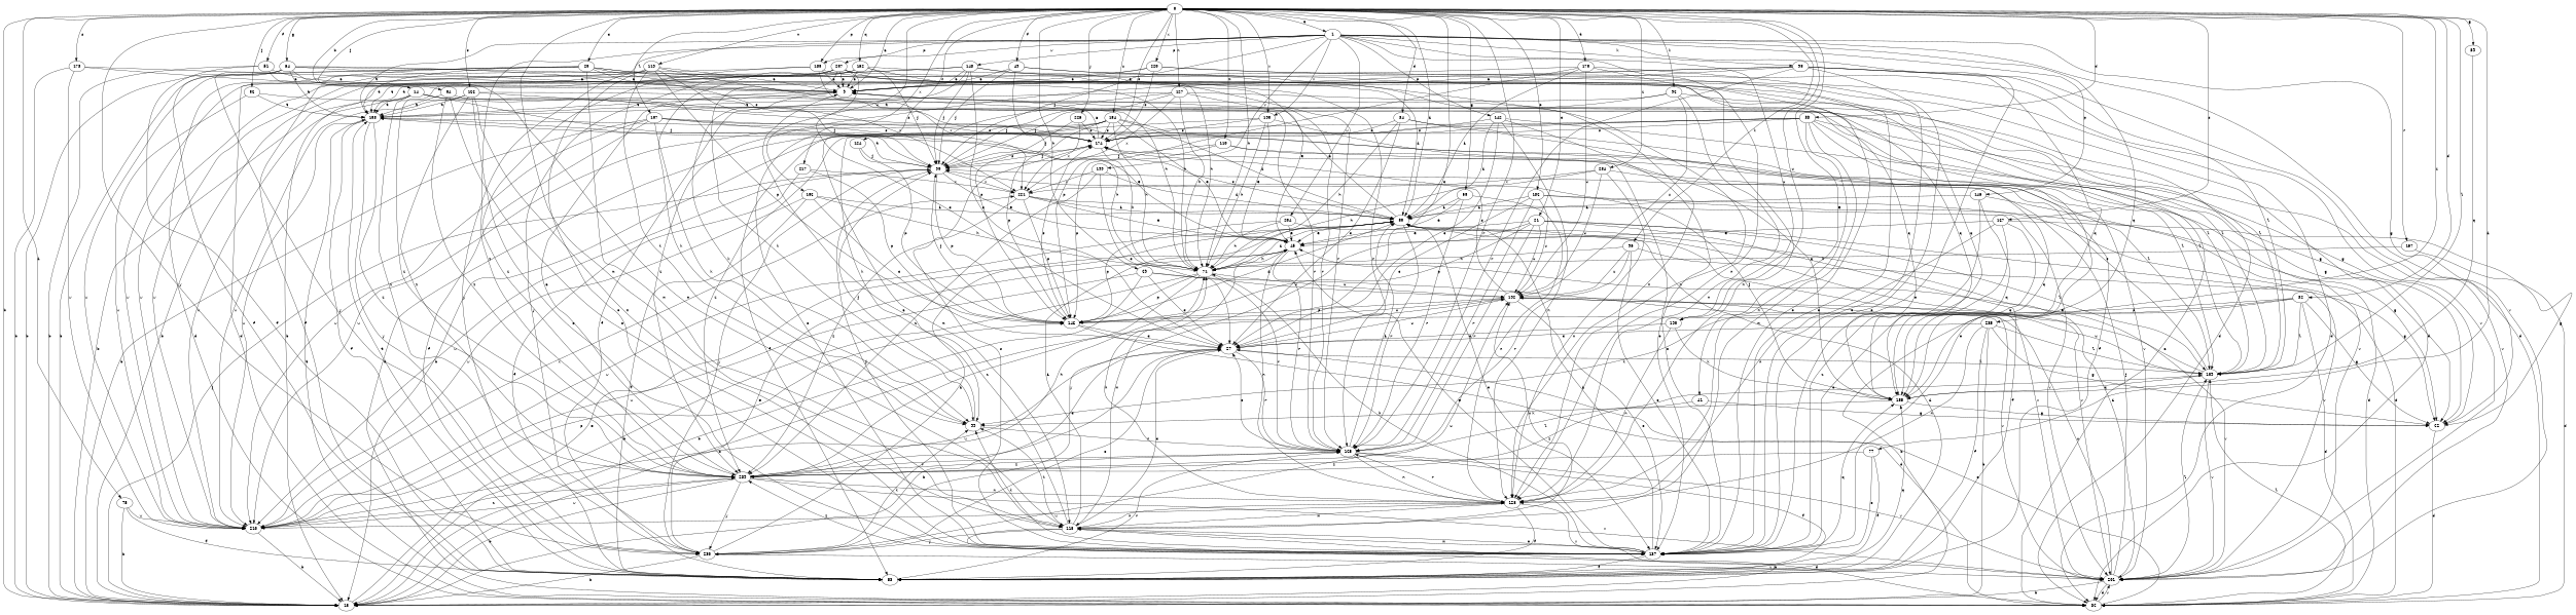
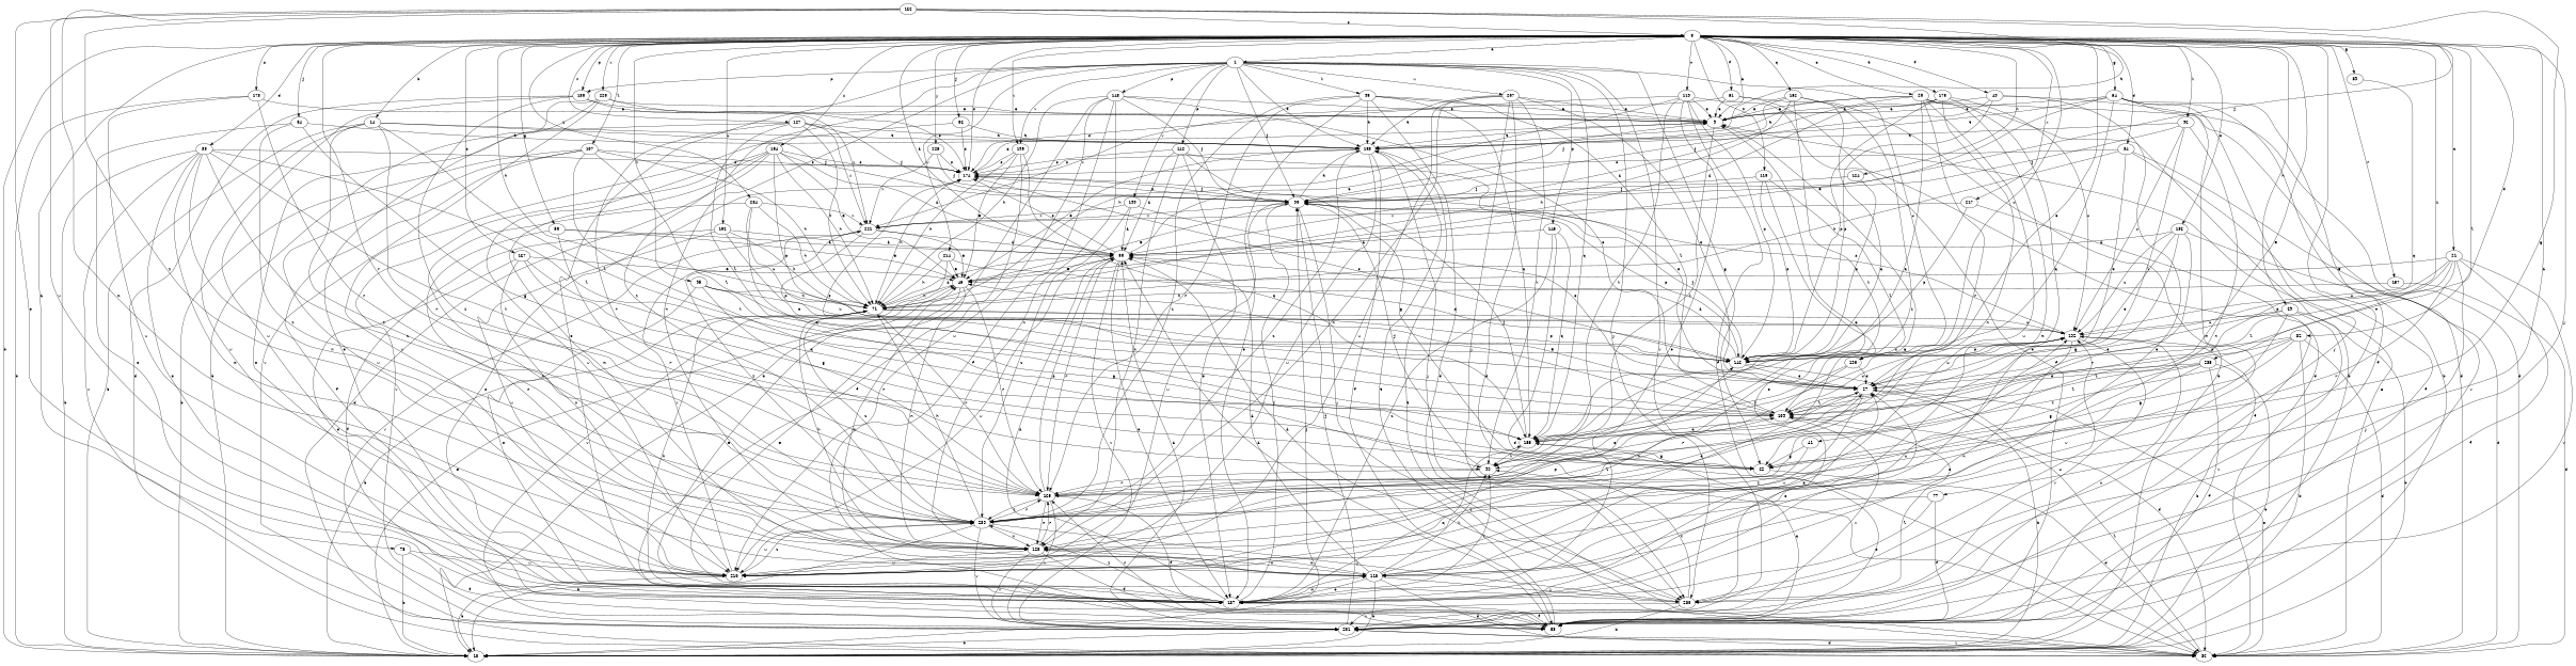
  strict digraph {
    fontname="DejaVu Sans Mono"
    node [fontname="DejaVu Sans Mono"]
    edge [fontname="DejaVu Sans Mono"]
    0
    1
    9
    14
    18
    20
    21
    27
    32
    33
    34
    41
    49
    51
    54
    58
    59
    69
    71
    75
    77
    80
    84
    86
    95
    96
    107
    109
    110
    118
    119
    124
    127
    136
    138
    152
    157
    165
    166
    167
    173
    174
    178
    184
    186
    190
    198
    217
    220
    225
    230
    234
    235
    62
    90
    98
    128
    137
    142
    143
    145
    155
    183
    199
    201
-   204
+   204 [label=214]
    207
    239
    99
    210
    45
    36
    53
    146
    192
    221
    0 -> 1 [label=a]
    0 -> 9 [label=a]
    0 -> 14 [label=b]
    0 -> 18 [label=b]
    0 -> 20 [label=c]
    0 -> 21 [label=c]
    0 -> 27 [label=c]
    0 -> 32 [label=d]
    0 -> 33 [label=d]
    0 -> 34 [label=d]
    0 -> 41 [label=e]
    0 -> 49 [label=f]
    0 -> 51 [label=f]
    0 -> 54 [label=g]
    0 -> 58 [label=g]
    0 -> 59 [label=g]
    0 -> 69 [label=h]
    0 -> 71 [label=h]
    0 -> 75 [label=i]
    0 -> 77 [label=i]
    0 -> 80 [label=i]
    0 -> 84 [label=j]
    0 -> 86 [label=j]
    0 -> 95 [label=k]
    0 -> 96 [label=k]
    0 -> 107 [label=l]
    0 -> 109 [label=l]
    0 -> 110 [label=m]
    0 -> 118 [label=m]
    0 -> 119 [label=n]
    0 -> 124 [label=n]
    0 -> 127 [label=n]
    0 -> 136 [label=o]
    0 -> 138 [label=p]
    0 -> 152 [label=q]
    0 -> 157 [label=r]
    0 -> 165 [label=r]
-   0 -> 166 [label=s]
+   166 -> 0 [label=s]
    0 -> 167 [label=s]
    0 -> 173 [label=s]
    0 -> 174 [label=s]
    0 -> 178 [label=t]
    0 -> 184 [label=u]
    0 -> 186 [label=u]
    0 -> 190 [label=u]
    0 -> 198 [label=v]
    0 -> 217 [label=x]
    0 -> 220 [label=x]
    0 -> 225 [label=y]
    0 -> 230 [label=y]
    0 -> 234 [label=z]
    0 -> 235 [label=z]
    1 -> 138 [label=p]
    1 -> 190 [label=u]
    1 -> 198 [label=v]
    1 -> 230 [label=y]
    1 -> 62 [label=g]
    1 -> 90 [label=j]
    1 -> 98 [label=k]
    1 -> 128 [label=n]
    1 -> 137 [label=o]
    1 -> 142 [label=p]
    1 -> 143 [label=p]
    1 -> 145 [label=p]
    1 -> 155 [label=q]
    1 -> 183 [label=t]
    1 -> 199 [label=v]
    1 -> 201 [label=v]
    1 -> 204 [label=w]
    1 -> 207 [label=w]
    1 -> 239 [label=z]
    9 -> 183 [label=t]
    9 -> 99 [label=k]
    14 -> 18 [label=b]
    14 -> 109 [label=l]
    14 -> 165 [label=r]
    14 -> 90 [label=j]
    14 -> 183 [label=t]
    14 -> 239 [label=z]
    14 -> 210 [label=w]
    18 -> 90 [label=j]
    18 -> 45 [label=e]
    20 -> 9 [label=a]
    20 -> 18 [label=b]
    20 -> 80 [label=i]
    20 -> 118 [label=m]
    20 -> 165 [label=r]
    20 -> 155 [label=q]
    20 -> 183 [label=t]
    20 -> 210 [label=w]
    20 -> 36 [label=d]
    21 -> 109 [label=l]
    21 -> 165 [label=r]
    21 -> 230 [label=y]
    21 -> 201 [label=v]
    21 -> 45 [label=e]
    21 -> 53 [label=f]
    21 -> 146 [label=p]
    21 -> 192 [label=u]
    27 -> 18 [label=b]
    27 -> 109 [label=l]
    27 -> 165 [label=r]
    27 -> 210 [label=w]
    27 -> 192 [label=u]
    32 -> 18 [label=b]
    32 -> 109 [label=l]
    32 -> 62 [label=g]
    32 -> 99 [label=k]
    32 -> 36 [label=d]
    32 -> 146 [label=p]
    33 -> 18 [label=b]
    33 -> 109 [label=l]
    33 -> 118 [label=m]
    33 -> 174 [label=s]
    33 -> 128 [label=n]
    33 -> 137 [label=o]
    33 -> 201 [label=v]
    33 -> 239 [label=z]
    33 -> 99 [label=k]
    34 -> 27 [label=c]
    34 -> 71 [label=h]
    34 -> 174 [label=s]
    34 -> 201 [label=v]
    34 -> 53 [label=f]
    41 -> 62 [label=g]
    41 -> 239 [label=z]
    49 -> 9 [label=a]
    49 -> 90 [label=j]
    49 -> 137 [label=o]
    49 -> 36 [label=d]
    49 -> 146 [label=p]
    51 -> 9 [label=a]
    51 -> 18 [label=b]
    51 -> 174 [label=s]
    51 -> 53 [label=f]
    54 -> 9 [label=a]
    54 -> 18 [label=b]
    54 -> 118 [label=m]
    54 -> 230 [label=y]
    54 -> 155 [label=q]
    54 -> 183 [label=t]
    54 -> 45 [label=e]
    54 -> 53 [label=f]
    58 -> 80 [label=i]
    58 -> 165 [label=r]
    58 -> 128 [label=n]
    58 -> 45 [label=e]
    59 -> 155 [label=q]
    69 -> 18 [label=b]
    69 -> 27 [label=c]
    69 -> 201 [label=v]
    69 -> 210 [label=w]
    69 -> 192 [label=u]
    71 -> 18 [label=b]
    71 -> 80 [label=i]
    71 -> 165 [label=r]
    71 -> 239 [label=z]
    71 -> 146 [label=p]
    71 -> 192 [label=u]
    75 -> 18 [label=b]
    75 -> 210 [label=w]
    75 -> 53 [label=f]
    77 -> 137 [label=o]
    77 -> 239 [label=z]
    77 -> 53 [label=f]
    80 -> 9 [label=a]
    80 -> 165 [label=r]
    80 -> 174 [label=s]
    80 -> 137 [label=o]
    80 -> 201 [label=v]
    80 -> 210 [label=w]
    80 -> 45 [label=e]
    84 -> 62 [label=g]
    84 -> 137 [label=o]
    84 -> 183 [label=t]
    84 -> 239 [label=z]
    86 -> 174 [label=s]
    86 -> 183 [label=t]
    86 -> 210 [label=w]
    95 -> 71 [label=h]
    95 -> 165 [label=r]
    95 -> 62 [label=g]
    95 -> 137 [label=o]
    95 -> 192 [label=u]
    96 -> 109 [label=l]
    96 -> 90 [label=j]
    96 -> 128 [label=n]
    96 -> 183 [label=t]
    96 -> 192 [label=u]
    107 -> 18 [label=b]
    107 -> 71 [label=h]
    107 -> 109 [label=l]
    107 -> 174 [label=s]
    107 -> 99 [label=k]
    107 -> 210 [label=w]
    107 -> 53 [label=f]
    109 -> 174 [label=s]
    109 -> 155 [label=q]
    109 -> 201 [label=v]
    109 -> 45 [label=e]
    109 -> 192 [label=u]
    110 -> 109 [label=l]
    110 -> 90 [label=j]
    110 -> 137 [label=o]
    110 -> 146 [label=p]
    118 -> 9 [label=a]
    118 -> 18 [label=b]
    118 -> 27 [label=c]
    118 -> 80 [label=i]
    118 -> 230 [label=y]
    118 -> 128 [label=n]
    118 -> 137 [label=o]
    118 -> 99 [label=k]
    118 -> 36 [label=d]
    118 -> 192 [label=u]
    119 -> 9 [label=a]
    119 -> 71 [label=h]
    119 -> 137 [label=o]
    119 -> 99 [label=k]
    119 -> 36 [label=d]
    119 -> 53 [label=f]
    119 -> 146 [label=p]
    119 -> 221 [label=x]
    124 -> 90 [label=j]
    124 -> 146 [label=p]
    127 -> 71 [label=h]
    127 -> 109 [label=l]
    127 -> 165 [label=r]
    127 -> 90 [label=j]
    127 -> 137 [label=o]
    127 -> 183 [label=t]
    127 -> 221 [label=x]
    136 -> 27 [label=c]
    136 -> 80 [label=i]
    136 -> 165 [label=r]
    136 -> 62 [label=g]
    136 -> 36 [label=d]
    136 -> 192 [label=u]
    138 -> 9 [label=a]
    138 -> 239 [label=z]
    138 -> 210 [label=w]
    138 -> 36 [label=d]
    138 -> 221 [label=x]
    152 -> 9 [label=a]
    152 -> 71 [label=h]
    152 -> 90 [label=j]
    152 -> 155 [label=q]
    152 -> 239 [label=z]
    152 -> 99 [label=k]
    157 -> 71 [label=h]
    157 -> 36 [label=d]
    165 -> 27 [label=c]
    165 -> 80 [label=i]
    165 -> 128 [label=n]
    165 -> 201 [label=v]
    165 -> 239 [label=z]
    165 -> 53 [label=f]
    166 -> 118 [label=m]
    166 -> 62 [label=g]
    166 -> 90 [label=j]
    166 -> 137 [label=o]
    166 -> 183 [label=t]
    166 -> 239 [label=z]
    166 -> 210 [label=w]
    167 -> 62 [label=g]
    167 -> 128 [label=n]
    167 -> 137 [label=o]
    167 -> 155 [label=q]
    167 -> 45 [label=e]
    173 -> 9 [label=a]
    173 -> 18 [label=b]
    173 -> 165 [label=r]
    173 -> 210 [label=w]
    174 -> 9 [label=a]
    174 -> 71 [label=h]
    174 -> 90 [label=j]
    178 -> 9 [label=a]
    178 -> 80 [label=i]
    178 -> 128 [label=n]
    178 -> 137 [label=o]
    178 -> 146 [label=p]
    178 -> 192 [label=u]
    184 -> 71 [label=h]
    184 -> 80 [label=i]
    184 -> 118 [label=m]
    184 -> 174 [label=s]
    184 -> 201 [label=v]
    184 -> 210 [label=w]
    184 -> 45 [label=e]
    184 -> 36 [label=d]
    184 -> 146 [label=p]
    186 -> 27 [label=c]
    186 -> 71 [label=h]
    186 -> 80 [label=i]
    186 -> 210 [label=w]
    186 -> 53 [label=f]
    190 -> 27 [label=c]
    190 -> 128 [label=n]
    190 -> 155 [label=k]
    198 -> 71 [label=h]
    198 -> 174 [label=s]
    198 -> 155 [label=q]
    198 -> 45 [label=e]
    198 -> 53 [label=f]
    217 -> 53 [label=f]
    217 -> 146 [label=p]
    217 -> 221 [label=x]
    220 -> 9 [label=a]
    220 -> 18 [label=b]
    220 -> 174 [label=s]
    220 -> 137 [label=o]
    220 -> 201 [label=v]
    225 -> 174 [label=s]
    225 -> 90 [label=j]
    225 -> 221 [label=x]
    230 -> 18 [label=b]
    230 -> 27 [label=c]
    230 -> 80 [label=i]
    230 -> 201 [label=v]
    230 -> 99 [label=k]
    230 -> 45 [label=e]
    230 -> 192 [label=u]
    234 -> 71 [label=h]
    234 -> 128 [label=n]
    234 -> 155 [label=q]
    234 -> 192 [label=u]
    234 -> 221 [label=x]
    235 -> 18 [label=b]
    235 -> 27 [label=c]
    235 -> 109 [label=l]
    235 -> 62 [label=g]
    235 -> 128 [label=n]
    235 -> 53 [label=f]
    62 -> 36 [label=d]
    90 -> 174 [label=s]
    90 -> 230 [label=y]
    90 -> 183 [label=t]
    90 -> 210 [label=w]
    90 -> 45 [label=e]
    90 -> 146 [label=p]
    90 -> 221 [label=x]
    98 -> 9 [label=a]
    98 -> 109 [label=l]
    98 -> 165 [label=r]
    98 -> 137 [label=o]
    98 -> 155 [label=q]
    98 -> 183 [label=t]
    98 -> 239 [label=z]
    98 -> 36 [label=d]
    128 -> 71 [label=h]
    128 -> 118 [label=m]
    128 -> 165 [label=r]
    128 -> 201 [label=v]
    128 -> 210 [label=w]
    128 -> 53 [label=f]
    137 -> 71 [label=h]
    137 -> 80 [label=i]
    137 -> 118 [label=m]
    137 -> 174 [label=s]
    137 -> 90 [label=j]
    137 -> 155 [label=q]
    137 -> 239 [label=z]
    137 -> 99 [label=k]
    137 -> 45 [label=e]
    137 -> 53 [label=f]
    142 -> 27 [label=c]
    142 -> 80 [label=i]
    142 -> 174 [label=s]
    142 -> 62 [label=g]
    142 -> 128 [label=n]
    142 -> 137 [label=o]
    143 -> 9 [label=a]
    143 -> 18 [label=b]
    143 -> 27 [label=c]
    143 -> 71 [label=h]
    143 -> 90 [label=j]
    143 -> 128 [label=n]
    143 -> 210 [label=w]
    143 -> 53 [label=f]
    145 -> 80 [label=i]
    145 -> 137 [label=z]
    145 -> 155 [label=q]
    145 -> 36 [label=d]
    155 -> 62 [label=g]
    155 -> 90 [label=j]
    155 -> 99 [label=k]
    183 -> 174 [label=s]
    183 -> 230 [label=y]
    183 -> 239 [label=z]
    183 -> 210 [label=w]
    183 -> 45 [label=e]
    183 -> 53 [label=f]
    199 -> 27 [label=c]
    199 -> 80 [label=i]
    199 -> 239 [label=z]
    199 -> 221 [label=x]
    201 -> 18 [label=b]
    201 -> 80 [label=i]
    201 -> 109 [label=l]
    201 -> 90 [label=j]
    201 -> 36 [label=d]
    201 -> 192 [label=u]
    204 -> 71 [label=h]
    204 -> 201 [label=v]
    204 -> 45 [label=e]
    204 -> 146 [label=p]
    207 -> 9 [label=a]
    207 -> 27 [label=c]
    207 -> 230 [label=y]
    207 -> 128 [label=n]
    207 -> 183 [label=t]
    207 -> 99 [label=k]
    207 -> 210 [label=w]
    207 -> 36 [label=d]
    239 -> 9 [label=a]
    239 -> 18 [label=b]
    239 -> 27 [label=c]
    239 -> 71 [label=h]
    239 -> 109 [label=l]
    239 -> 165 [label=r]
    239 -> 230 [label=y]
    239 -> 128 [label=n]
    239 -> 201 [label=v]
    239 -> 210 [label=w]
    99 -> 165 [label=r]
    99 -> 90 [label=j]
    210 -> 18 [label=b]
    210 -> 239 [label=z]
    210 -> 146 [label=p]
    210 -> 221 [label=x]
    45 -> 71 [label=h]
    45 -> 118 [label=m]
    45 -> 165 [label=r]
    45 -> 128 [label=n]
    36 -> 9 [label=a]
    36 -> 27 [label=c]
    36 -> 109 [label=l]
    36 -> 183 [label=t]
    36 -> 201 [label=v]
    53 -> 80 [label=i]
    53 -> 165 [label=r]
    53 -> 155 [label=q]
    53 -> 183 [label=t]
    146 -> 27 [label=c]
    146 -> 80 [label=i]
    146 -> 174 [label=s]
    146 -> 90 [label=j]
    146 -> 36 [label=d]
    146 -> 192 [label=u]
    192 -> 18 [label=b]
    192 -> 174 [label=s]
    192 -> 137 [label=o]
    192 -> 201 [label=v]
    192 -> 146 [label=p]
    221 -> 80 [label=i]
    221 -> 201 [label=v]
    221 -> 239 [label=z]
    221 -> 45 [label=e]
    221 -> 146 [label=p]
  }
